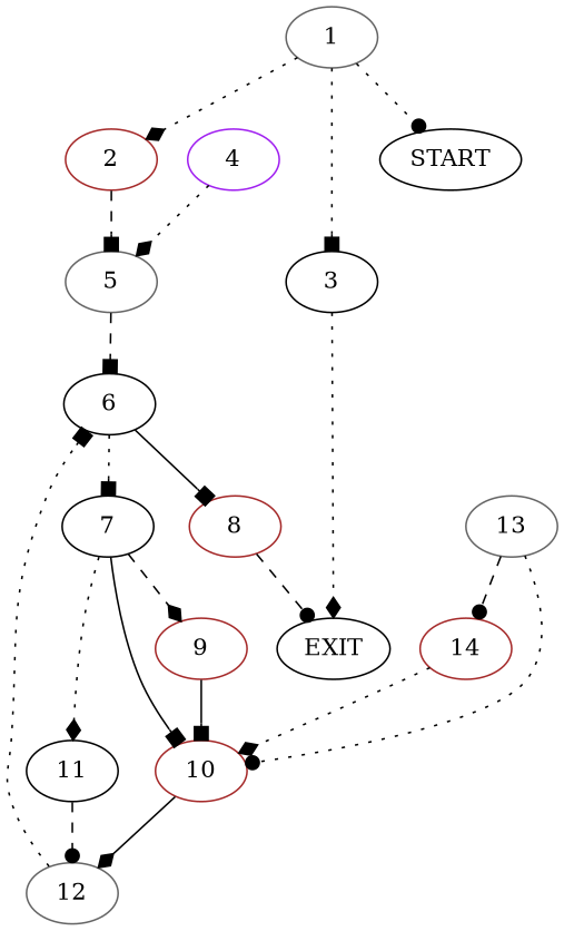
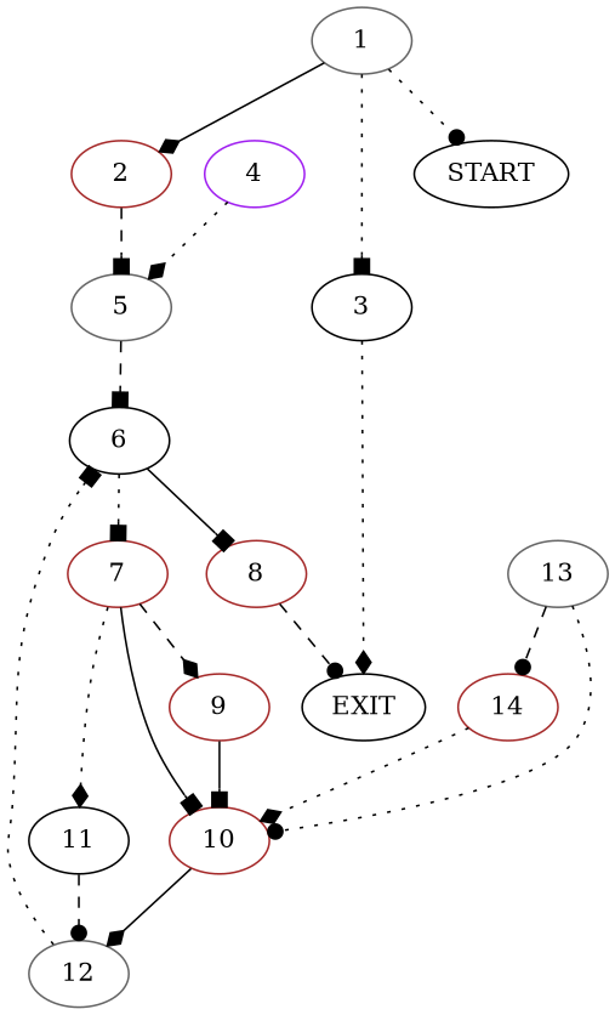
  digraph {
    node [color=brown]
    edge [arrowhead=box style=dotted]
    n1 [color=black label=START]
    1 [color=gray40]
    2
    3 [color=black]
    n5 [color=black label=EXIT]
    5 [color=gray40]
    4 [color=purple]
    6 [color=black]
-   7 [color=black]
+   7
    8
    9
    10
    11 [color=black]
    12 [color=gray40]
    13 [color=gray40]
    14
    1 -> n1 [arrowhead=dot]
-   1 -> 2 [arrowhead=diamond]
+   1 -> 2 [arrowhead=diamond style=solid]
    1 -> 3
    2 -> 5 [style=dashed]
    3 -> n5 [arrowhead=diamond]
    5 -> 6 [style=dashed]
    4 -> 5 [arrowhead=diamond]
    6 -> 7
    6 -> 8 [style=solid]
    7 -> 9 [arrowhead=diamond style=dashed]
    7 -> 10 [style=solid]
    7 -> 11 [arrowhead=diamond]
    8 -> n5 [arrowhead=dot style=dashed]
    9 -> 10 [style=solid]
    10 -> 12 [arrowhead=diamond style=solid]
    11 -> 12 [arrowhead=dot style=dashed]
    12 -> 6
    13 -> 10 [arrowhead=dot]
    13 -> 14 [arrowhead=dot style=dashed]
    14 -> 10 [arrowhead=diamond]
  }
